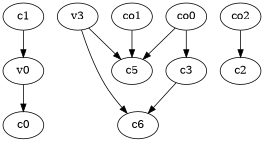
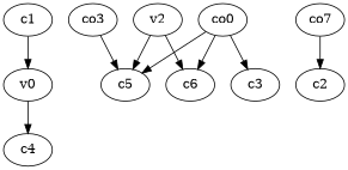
  strict digraph {
    edge [weight=1]
    n1 [label=v0]
    c1
-   c4 [label=c0]
-   v2 [label=v3]
+   c4
+   v2
    c5
    c6
-   co1
-   co2
+   co1 [label=co3]
+   co2 [label=co7]
    c2
    n10 [label=co0]
    c3
    n1 -> c4
    c1 -> n1
    v2 -> c5
    v2 -> c6
    co1 -> c5
    co2 -> c2
    n10 -> c5
-   c3 -> c6
+   n10 -> c6
    n10 -> c3
  }
